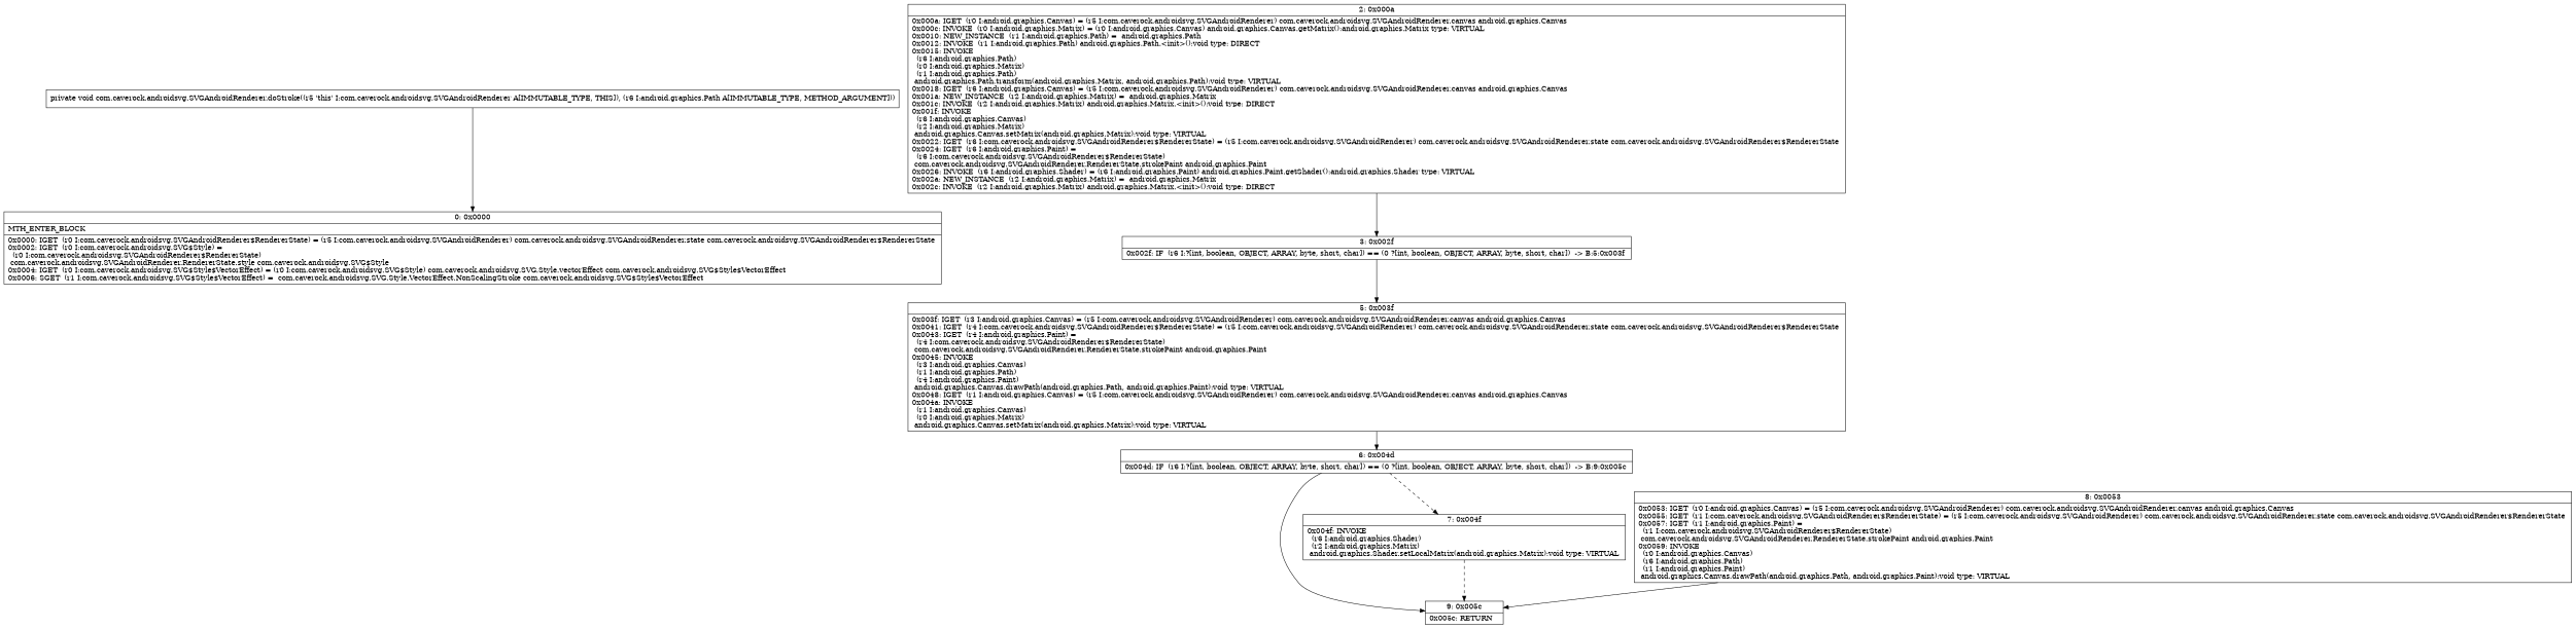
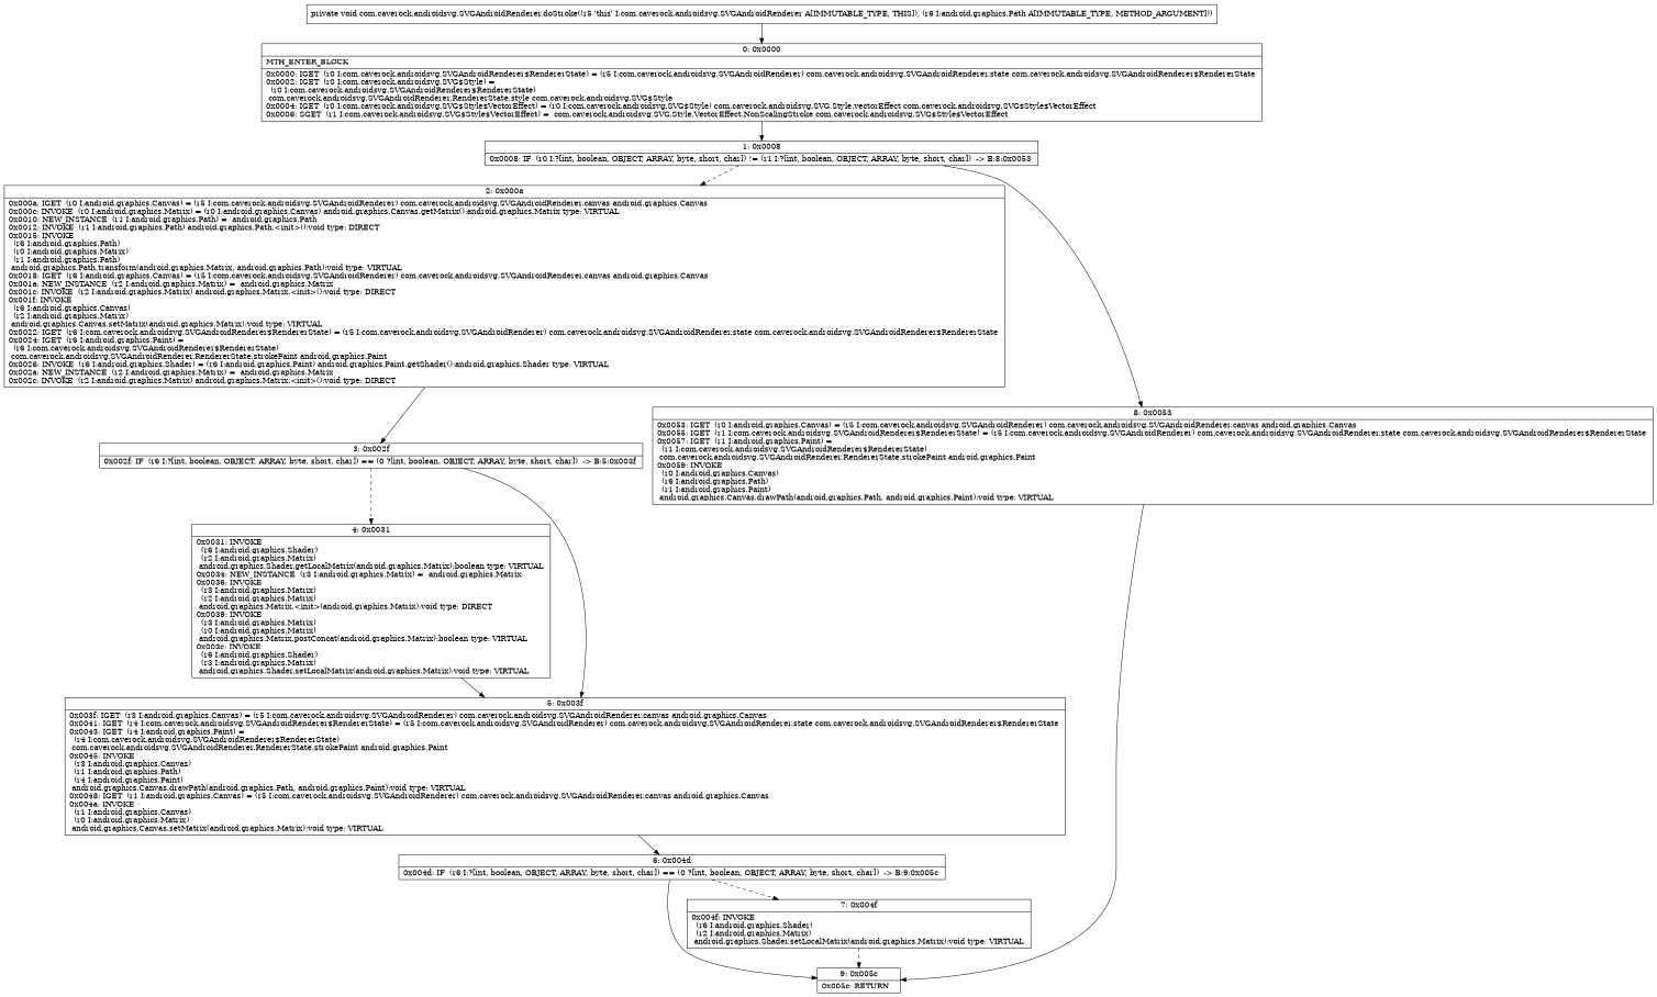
  digraph {
    node [shape=record]
    n1 [label="{0\:\ 0x0000|MTH_ENTER_BLOCK\l|0x0000: IGET  (r0 I:com.caverock.androidsvg.SVGAndroidRenderer$RendererState) = (r5 I:com.caverock.androidsvg.SVGAndroidRenderer) com.caverock.androidsvg.SVGAndroidRenderer.state com.caverock.androidsvg.SVGAndroidRenderer$RendererState \l0x0002: IGET  (r0 I:com.caverock.androidsvg.SVG$Style) = \l  (r0 I:com.caverock.androidsvg.SVGAndroidRenderer$RendererState)\l com.caverock.androidsvg.SVGAndroidRenderer.RendererState.style com.caverock.androidsvg.SVG$Style \l0x0004: IGET  (r0 I:com.caverock.androidsvg.SVG$Style$VectorEffect) = (r0 I:com.caverock.androidsvg.SVG$Style) com.caverock.androidsvg.SVG.Style.vectorEffect com.caverock.androidsvg.SVG$Style$VectorEffect \l0x0006: SGET  (r1 I:com.caverock.androidsvg.SVG$Style$VectorEffect) =  com.caverock.androidsvg.SVG.Style.VectorEffect.NonScalingStroke com.caverock.androidsvg.SVG$Style$VectorEffect \l}"]
+   n2 [label="{1\:\ 0x0008|0x0008: IF  (r0 I:?[int, boolean, OBJECT, ARRAY, byte, short, char]) != (r1 I:?[int, boolean, OBJECT, ARRAY, byte, short, char])  \-\> B:8:0x0053 \l}"]
    n3 [label="{2\:\ 0x000a|0x000a: IGET  (r0 I:android.graphics.Canvas) = (r5 I:com.caverock.androidsvg.SVGAndroidRenderer) com.caverock.androidsvg.SVGAndroidRenderer.canvas android.graphics.Canvas \l0x000c: INVOKE  (r0 I:android.graphics.Matrix) = (r0 I:android.graphics.Canvas) android.graphics.Canvas.getMatrix():android.graphics.Matrix type: VIRTUAL \l0x0010: NEW_INSTANCE  (r1 I:android.graphics.Path) =  android.graphics.Path \l0x0012: INVOKE  (r1 I:android.graphics.Path) android.graphics.Path.\<init\>():void type: DIRECT \l0x0015: INVOKE  \l  (r6 I:android.graphics.Path)\l  (r0 I:android.graphics.Matrix)\l  (r1 I:android.graphics.Path)\l android.graphics.Path.transform(android.graphics.Matrix, android.graphics.Path):void type: VIRTUAL \l0x0018: IGET  (r6 I:android.graphics.Canvas) = (r5 I:com.caverock.androidsvg.SVGAndroidRenderer) com.caverock.androidsvg.SVGAndroidRenderer.canvas android.graphics.Canvas \l0x001a: NEW_INSTANCE  (r2 I:android.graphics.Matrix) =  android.graphics.Matrix \l0x001c: INVOKE  (r2 I:android.graphics.Matrix) android.graphics.Matrix.\<init\>():void type: DIRECT \l0x001f: INVOKE  \l  (r6 I:android.graphics.Canvas)\l  (r2 I:android.graphics.Matrix)\l android.graphics.Canvas.setMatrix(android.graphics.Matrix):void type: VIRTUAL \l0x0022: IGET  (r6 I:com.caverock.androidsvg.SVGAndroidRenderer$RendererState) = (r5 I:com.caverock.androidsvg.SVGAndroidRenderer) com.caverock.androidsvg.SVGAndroidRenderer.state com.caverock.androidsvg.SVGAndroidRenderer$RendererState \l0x0024: IGET  (r6 I:android.graphics.Paint) = \l  (r6 I:com.caverock.androidsvg.SVGAndroidRenderer$RendererState)\l com.caverock.androidsvg.SVGAndroidRenderer.RendererState.strokePaint android.graphics.Paint \l0x0026: INVOKE  (r6 I:android.graphics.Shader) = (r6 I:android.graphics.Paint) android.graphics.Paint.getShader():android.graphics.Shader type: VIRTUAL \l0x002a: NEW_INSTANCE  (r2 I:android.graphics.Matrix) =  android.graphics.Matrix \l0x002c: INVOKE  (r2 I:android.graphics.Matrix) android.graphics.Matrix.\<init\>():void type: DIRECT \l}"]
    n4 [label="{8\:\ 0x0053|0x0053: IGET  (r0 I:android.graphics.Canvas) = (r5 I:com.caverock.androidsvg.SVGAndroidRenderer) com.caverock.androidsvg.SVGAndroidRenderer.canvas android.graphics.Canvas \l0x0055: IGET  (r1 I:com.caverock.androidsvg.SVGAndroidRenderer$RendererState) = (r5 I:com.caverock.androidsvg.SVGAndroidRenderer) com.caverock.androidsvg.SVGAndroidRenderer.state com.caverock.androidsvg.SVGAndroidRenderer$RendererState \l0x0057: IGET  (r1 I:android.graphics.Paint) = \l  (r1 I:com.caverock.androidsvg.SVGAndroidRenderer$RendererState)\l com.caverock.androidsvg.SVGAndroidRenderer.RendererState.strokePaint android.graphics.Paint \l0x0059: INVOKE  \l  (r0 I:android.graphics.Canvas)\l  (r6 I:android.graphics.Path)\l  (r1 I:android.graphics.Paint)\l android.graphics.Canvas.drawPath(android.graphics.Path, android.graphics.Paint):void type: VIRTUAL \l}"]
    n5 [label="{3\:\ 0x002f|0x002f: IF  (r6 I:?[int, boolean, OBJECT, ARRAY, byte, short, char]) == (0 ?[int, boolean, OBJECT, ARRAY, byte, short, char])  \-\> B:5:0x003f \l}"]
    n6 [label="{9\:\ 0x005c|0x005c: RETURN   \l}"]
+   n7 [label="{4\:\ 0x0031|0x0031: INVOKE  \l  (r6 I:android.graphics.Shader)\l  (r2 I:android.graphics.Matrix)\l android.graphics.Shader.getLocalMatrix(android.graphics.Matrix):boolean type: VIRTUAL \l0x0034: NEW_INSTANCE  (r3 I:android.graphics.Matrix) =  android.graphics.Matrix \l0x0036: INVOKE  \l  (r3 I:android.graphics.Matrix)\l  (r2 I:android.graphics.Matrix)\l android.graphics.Matrix.\<init\>(android.graphics.Matrix):void type: DIRECT \l0x0039: INVOKE  \l  (r3 I:android.graphics.Matrix)\l  (r0 I:android.graphics.Matrix)\l android.graphics.Matrix.postConcat(android.graphics.Matrix):boolean type: VIRTUAL \l0x003c: INVOKE  \l  (r6 I:android.graphics.Shader)\l  (r3 I:android.graphics.Matrix)\l android.graphics.Shader.setLocalMatrix(android.graphics.Matrix):void type: VIRTUAL \l}"]
    n8 [label="{5\:\ 0x003f|0x003f: IGET  (r3 I:android.graphics.Canvas) = (r5 I:com.caverock.androidsvg.SVGAndroidRenderer) com.caverock.androidsvg.SVGAndroidRenderer.canvas android.graphics.Canvas \l0x0041: IGET  (r4 I:com.caverock.androidsvg.SVGAndroidRenderer$RendererState) = (r5 I:com.caverock.androidsvg.SVGAndroidRenderer) com.caverock.androidsvg.SVGAndroidRenderer.state com.caverock.androidsvg.SVGAndroidRenderer$RendererState \l0x0043: IGET  (r4 I:android.graphics.Paint) = \l  (r4 I:com.caverock.androidsvg.SVGAndroidRenderer$RendererState)\l com.caverock.androidsvg.SVGAndroidRenderer.RendererState.strokePaint android.graphics.Paint \l0x0045: INVOKE  \l  (r3 I:android.graphics.Canvas)\l  (r1 I:android.graphics.Path)\l  (r4 I:android.graphics.Paint)\l android.graphics.Canvas.drawPath(android.graphics.Path, android.graphics.Paint):void type: VIRTUAL \l0x0048: IGET  (r1 I:android.graphics.Canvas) = (r5 I:com.caverock.androidsvg.SVGAndroidRenderer) com.caverock.androidsvg.SVGAndroidRenderer.canvas android.graphics.Canvas \l0x004a: INVOKE  \l  (r1 I:android.graphics.Canvas)\l  (r0 I:android.graphics.Matrix)\l android.graphics.Canvas.setMatrix(android.graphics.Matrix):void type: VIRTUAL \l}"]
    n9 [label="{6\:\ 0x004d|0x004d: IF  (r6 I:?[int, boolean, OBJECT, ARRAY, byte, short, char]) == (0 ?[int, boolean, OBJECT, ARRAY, byte, short, char])  \-\> B:9:0x005c \l}"]
    n10 [label="{7\:\ 0x004f|0x004f: INVOKE  \l  (r6 I:android.graphics.Shader)\l  (r2 I:android.graphics.Matrix)\l android.graphics.Shader.setLocalMatrix(android.graphics.Matrix):void type: VIRTUAL \l}"]
    n11 [label="{private void com.caverock.androidsvg.SVGAndroidRenderer.doStroke((r5 'this' I:com.caverock.androidsvg.SVGAndroidRenderer A[IMMUTABLE_TYPE, THIS]), (r6 I:android.graphics.Path A[IMMUTABLE_TYPE, METHOD_ARGUMENT])) }"]
+   n1 -> n2
+   n2 -> n3 [style=dashed]
+   n2 -> n4
    n3 -> n5
    n4 -> n6
+   n5 -> n7 [style=dashed]
    n5 -> n8
+   n7 -> n8
    n8 -> n9
    n9 -> n6
    n9 -> n10 [style=dashed]
    n10 -> n6 [style=dashed]
    n11 -> n1
  }
